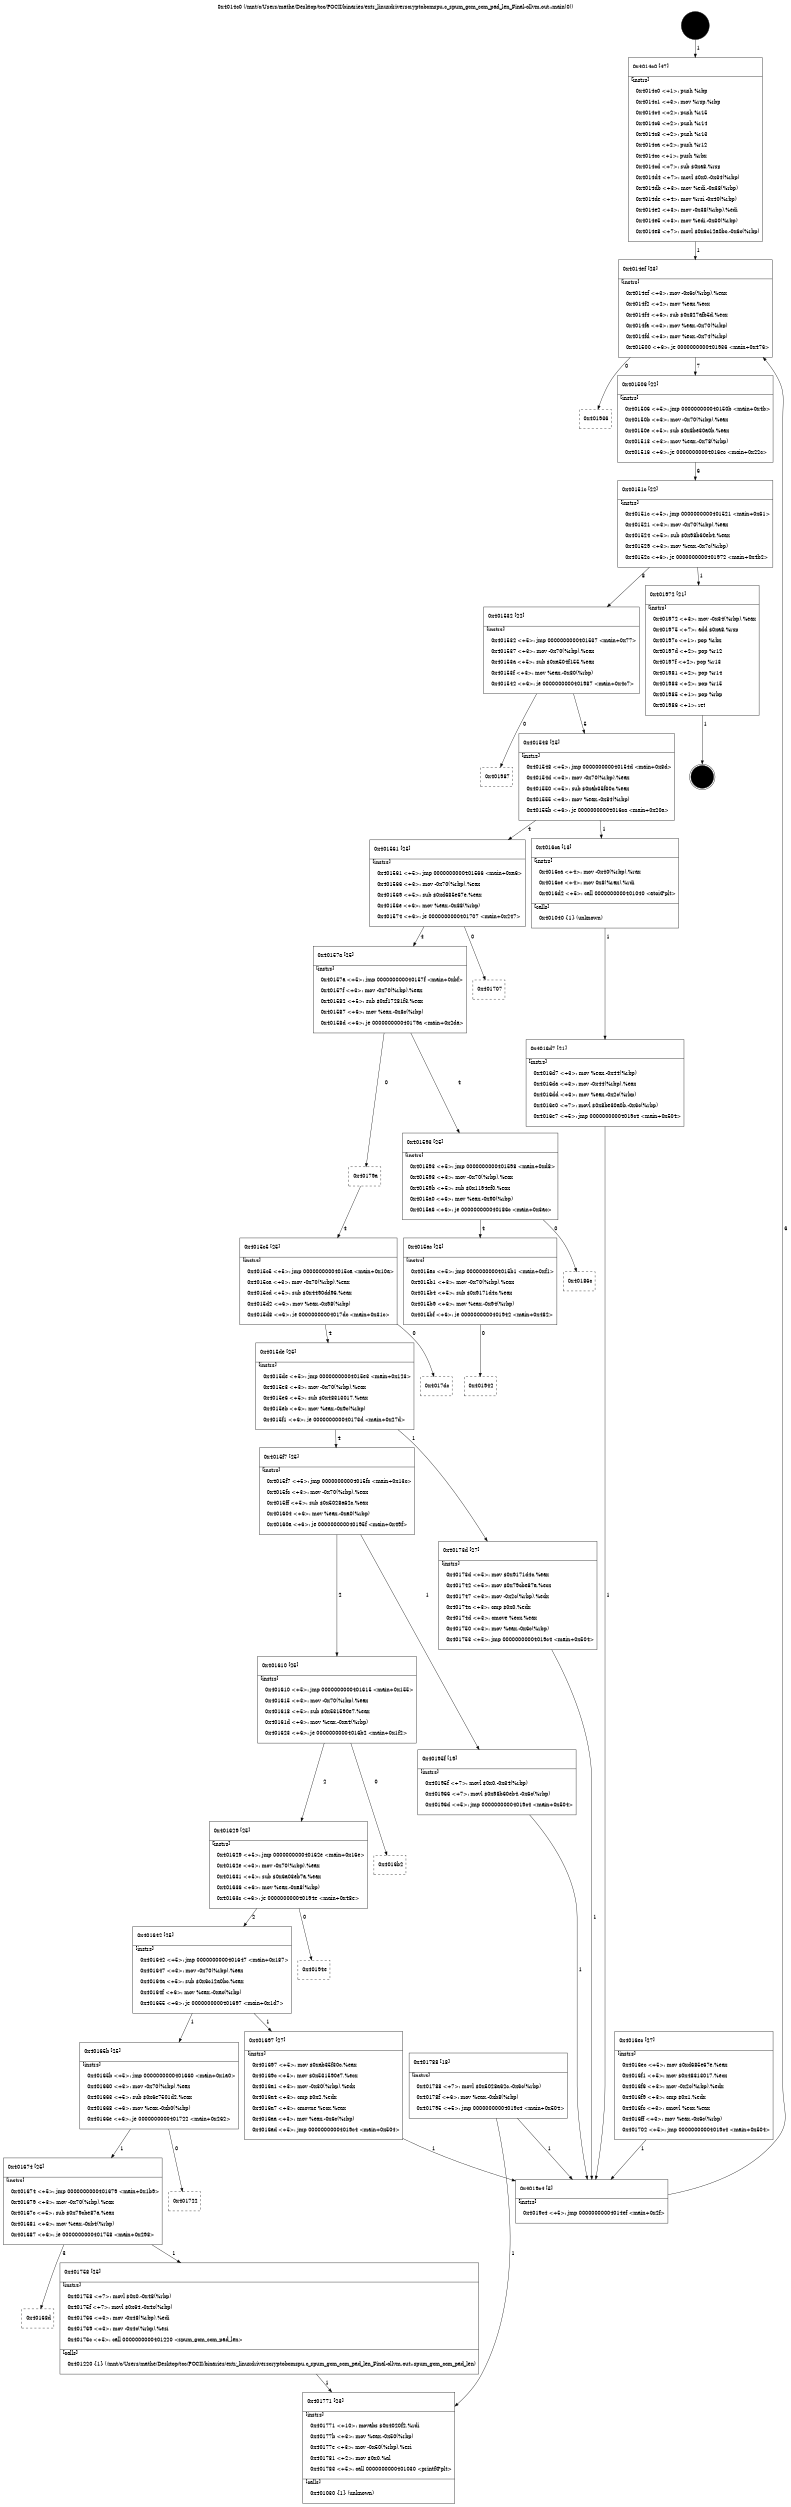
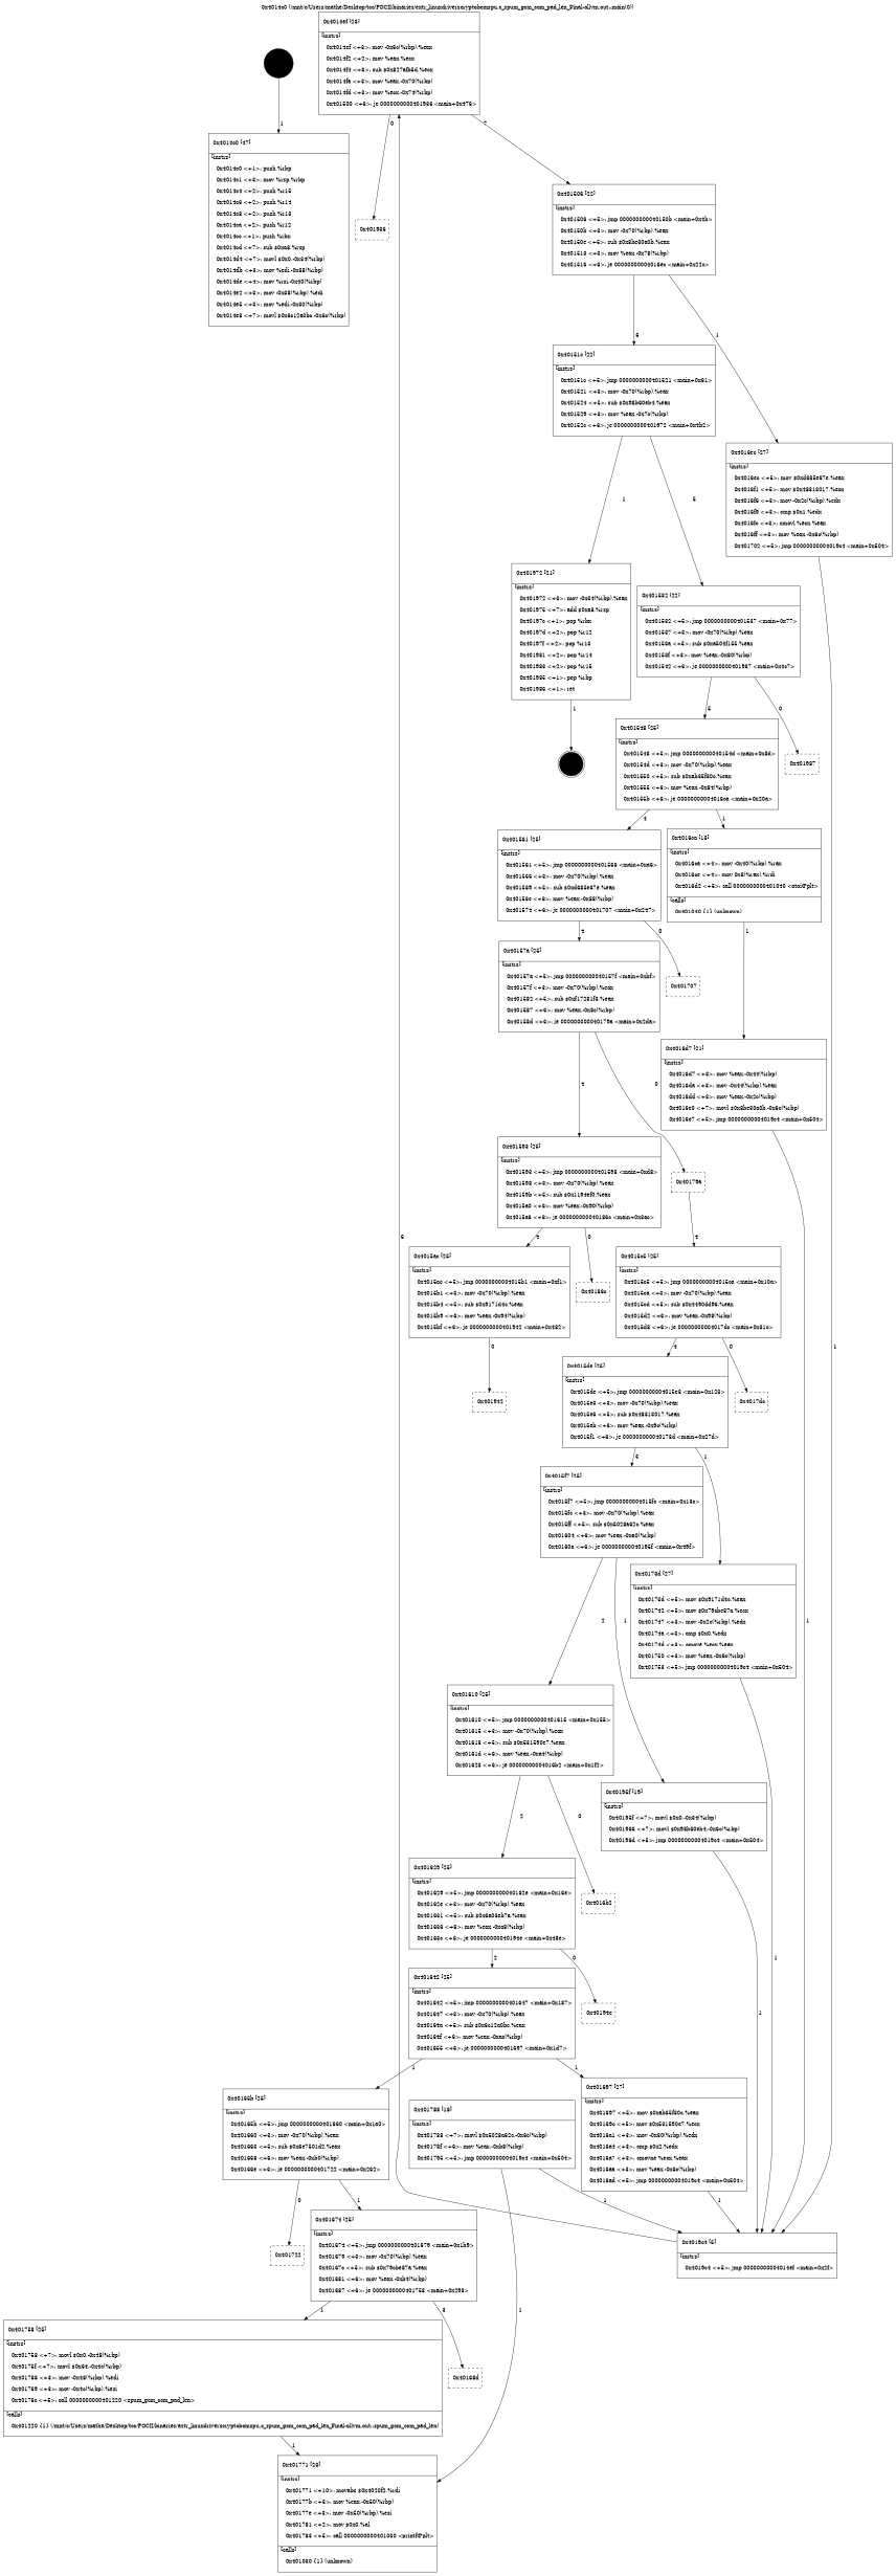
  digraph {
    label="0x4014c0 (/mnt/c/Users/mathe/Desktop/tcc/POCII/binaries/extr_linuxdriverscryptobcmspu.c_spum_gcm_ccm_pad_len_Final-ollvm.out::main(0))"
    labelloc=t
    node [shape=record]
    Entry [fillcolor=black height=0.3 shape=circle style=filled width=0.3]
    n2 [label="{\n     0x4014c0 [47]\l\n     | [instrs]\l\n     &nbsp;&nbsp;0x4014c0 \<+1\>: push %rbp\l\n     &nbsp;&nbsp;0x4014c1 \<+3\>: mov %rsp,%rbp\l\n     &nbsp;&nbsp;0x4014c4 \<+2\>: push %r15\l\n     &nbsp;&nbsp;0x4014c6 \<+2\>: push %r14\l\n     &nbsp;&nbsp;0x4014c8 \<+2\>: push %r13\l\n     &nbsp;&nbsp;0x4014ca \<+2\>: push %r12\l\n     &nbsp;&nbsp;0x4014cc \<+1\>: push %rbx\l\n     &nbsp;&nbsp;0x4014cd \<+7\>: sub $0xa8,%rsp\l\n     &nbsp;&nbsp;0x4014d4 \<+7\>: movl $0x0,-0x34(%rbp)\l\n     &nbsp;&nbsp;0x4014db \<+3\>: mov %edi,-0x38(%rbp)\l\n     &nbsp;&nbsp;0x4014de \<+4\>: mov %rsi,-0x40(%rbp)\l\n     &nbsp;&nbsp;0x4014e2 \<+3\>: mov -0x38(%rbp),%edi\l\n     &nbsp;&nbsp;0x4014e5 \<+3\>: mov %edi,-0x30(%rbp)\l\n     &nbsp;&nbsp;0x4014e8 \<+7\>: movl $0x6c12a0bc,-0x6c(%rbp)\l\n  }"]
    n3 [label="{\n     0x4014ef [23]\l\n     | [instrs]\l\n     &nbsp;&nbsp;0x4014ef \<+3\>: mov -0x6c(%rbp),%eax\l\n     &nbsp;&nbsp;0x4014f2 \<+2\>: mov %eax,%ecx\l\n     &nbsp;&nbsp;0x4014f4 \<+6\>: sub $0x827afb5d,%ecx\l\n     &nbsp;&nbsp;0x4014fa \<+3\>: mov %eax,-0x70(%rbp)\l\n     &nbsp;&nbsp;0x4014fd \<+3\>: mov %ecx,-0x74(%rbp)\l\n     &nbsp;&nbsp;0x401500 \<+6\>: je 0000000000401936 \<main+0x476\>\l\n  }"]
    n4 [label="{\n     0x401936\l\n  }" style=dashed]
    n5 [label="{\n     0x401506 [22]\l\n     | [instrs]\l\n     &nbsp;&nbsp;0x401506 \<+5\>: jmp 000000000040150b \<main+0x4b\>\l\n     &nbsp;&nbsp;0x40150b \<+3\>: mov -0x70(%rbp),%eax\l\n     &nbsp;&nbsp;0x40150e \<+5\>: sub $0x8be30a0b,%eax\l\n     &nbsp;&nbsp;0x401513 \<+3\>: mov %eax,-0x78(%rbp)\l\n     &nbsp;&nbsp;0x401516 \<+6\>: je 00000000004016ec \<main+0x22c\>\l\n  }"]
    n6 [label="{\n     0x4016ec [27]\l\n     | [instrs]\l\n     &nbsp;&nbsp;0x4016ec \<+5\>: mov $0xd685e67e,%eax\l\n     &nbsp;&nbsp;0x4016f1 \<+5\>: mov $0x48313017,%ecx\l\n     &nbsp;&nbsp;0x4016f6 \<+3\>: mov -0x2c(%rbp),%edx\l\n     &nbsp;&nbsp;0x4016f9 \<+3\>: cmp $0x1,%edx\l\n     &nbsp;&nbsp;0x4016fc \<+3\>: cmovl %ecx,%eax\l\n     &nbsp;&nbsp;0x4016ff \<+3\>: mov %eax,-0x6c(%rbp)\l\n     &nbsp;&nbsp;0x401702 \<+5\>: jmp 00000000004019c4 \<main+0x504\>\l\n  }"]
    n7 [label="{\n     0x40151c [22]\l\n     | [instrs]\l\n     &nbsp;&nbsp;0x40151c \<+5\>: jmp 0000000000401521 \<main+0x61\>\l\n     &nbsp;&nbsp;0x401521 \<+3\>: mov -0x70(%rbp),%eax\l\n     &nbsp;&nbsp;0x401524 \<+5\>: sub $0x98b60eb4,%eax\l\n     &nbsp;&nbsp;0x401529 \<+3\>: mov %eax,-0x7c(%rbp)\l\n     &nbsp;&nbsp;0x40152c \<+6\>: je 0000000000401972 \<main+0x4b2\>\l\n  }"]
    n8 [label="{\n     0x4019c4 [5]\l\n     | [instrs]\l\n     &nbsp;&nbsp;0x4019c4 \<+5\>: jmp 00000000004014ef \<main+0x2f\>\l\n  }"]
    n9 [label="{\n     0x401972 [21]\l\n     | [instrs]\l\n     &nbsp;&nbsp;0x401972 \<+3\>: mov -0x34(%rbp),%eax\l\n     &nbsp;&nbsp;0x401975 \<+7\>: add $0xa8,%rsp\l\n     &nbsp;&nbsp;0x40197c \<+1\>: pop %rbx\l\n     &nbsp;&nbsp;0x40197d \<+2\>: pop %r12\l\n     &nbsp;&nbsp;0x40197f \<+2\>: pop %r13\l\n     &nbsp;&nbsp;0x401981 \<+2\>: pop %r14\l\n     &nbsp;&nbsp;0x401983 \<+2\>: pop %r15\l\n     &nbsp;&nbsp;0x401985 \<+1\>: pop %rbp\l\n     &nbsp;&nbsp;0x401986 \<+1\>: ret\l\n  }"]
    n10 [label="{\n     0x401532 [22]\l\n     | [instrs]\l\n     &nbsp;&nbsp;0x401532 \<+5\>: jmp 0000000000401537 \<main+0x77\>\l\n     &nbsp;&nbsp;0x401537 \<+3\>: mov -0x70(%rbp),%eax\l\n     &nbsp;&nbsp;0x40153a \<+5\>: sub $0xa504f155,%eax\l\n     &nbsp;&nbsp;0x40153f \<+3\>: mov %eax,-0x80(%rbp)\l\n     &nbsp;&nbsp;0x401542 \<+6\>: je 0000000000401987 \<main+0x4c7\>\l\n  }"]
    Exit [fillcolor=black height=0.3 peripheries=2 shape=circle style=filled width=0.3]
    n12 [label="{\n     0x401987\l\n  }" style=dashed]
    n13 [label="{\n     0x401548 [25]\l\n     | [instrs]\l\n     &nbsp;&nbsp;0x401548 \<+5\>: jmp 000000000040154d \<main+0x8d\>\l\n     &nbsp;&nbsp;0x40154d \<+3\>: mov -0x70(%rbp),%eax\l\n     &nbsp;&nbsp;0x401550 \<+5\>: sub $0xab35f30c,%eax\l\n     &nbsp;&nbsp;0x401555 \<+6\>: mov %eax,-0x84(%rbp)\l\n     &nbsp;&nbsp;0x40155b \<+6\>: je 00000000004016ca \<main+0x20a\>\l\n  }"]
    n14 [label="{\n     0x401788 [18]\l\n     | [instrs]\l\n     &nbsp;&nbsp;0x401788 \<+7\>: movl $0x5028a62c,-0x6c(%rbp)\l\n     &nbsp;&nbsp;0x40178f \<+6\>: mov %eax,-0xb8(%rbp)\l\n     &nbsp;&nbsp;0x401795 \<+5\>: jmp 00000000004019c4 \<main+0x504\>\l\n  }"]
    n15 [label="{\n     0x401771 [23]\l\n     | [instrs]\l\n     &nbsp;&nbsp;0x401771 \<+10\>: movabs $0x4020f2,%rdi\l\n     &nbsp;&nbsp;0x40177b \<+3\>: mov %eax,-0x50(%rbp)\l\n     &nbsp;&nbsp;0x40177e \<+3\>: mov -0x50(%rbp),%esi\l\n     &nbsp;&nbsp;0x401781 \<+2\>: mov $0x0,%al\l\n     &nbsp;&nbsp;0x401783 \<+5\>: call 0000000000401030 \<printf@plt\>\l\n     | [calls]\l\n     &nbsp;&nbsp;0x401030 \{1\} (unknown)\l\n  }"]
    n16 [label="{\n     0x4016ca [13]\l\n     | [instrs]\l\n     &nbsp;&nbsp;0x4016ca \<+4\>: mov -0x40(%rbp),%rax\l\n     &nbsp;&nbsp;0x4016ce \<+4\>: mov 0x8(%rax),%rdi\l\n     &nbsp;&nbsp;0x4016d2 \<+5\>: call 0000000000401040 \<atoi@plt\>\l\n     | [calls]\l\n     &nbsp;&nbsp;0x401040 \{1\} (unknown)\l\n  }"]
    n17 [label="{\n     0x401561 [25]\l\n     | [instrs]\l\n     &nbsp;&nbsp;0x401561 \<+5\>: jmp 0000000000401566 \<main+0xa6\>\l\n     &nbsp;&nbsp;0x401566 \<+3\>: mov -0x70(%rbp),%eax\l\n     &nbsp;&nbsp;0x401569 \<+5\>: sub $0xd685e67e,%eax\l\n     &nbsp;&nbsp;0x40156e \<+6\>: mov %eax,-0x88(%rbp)\l\n     &nbsp;&nbsp;0x401574 \<+6\>: je 0000000000401707 \<main+0x247\>\l\n  }"]
    n18 [label="{\n     0x4016d7 [21]\l\n     | [instrs]\l\n     &nbsp;&nbsp;0x4016d7 \<+3\>: mov %eax,-0x44(%rbp)\l\n     &nbsp;&nbsp;0x4016da \<+3\>: mov -0x44(%rbp),%eax\l\n     &nbsp;&nbsp;0x4016dd \<+3\>: mov %eax,-0x2c(%rbp)\l\n     &nbsp;&nbsp;0x4016e0 \<+7\>: movl $0x8be30a0b,-0x6c(%rbp)\l\n     &nbsp;&nbsp;0x4016e7 \<+5\>: jmp 00000000004019c4 \<main+0x504\>\l\n  }"]
    n19 [label="{\n     0x401707\l\n  }" style=dashed]
    n20 [label="{\n     0x40157a [25]\l\n     | [instrs]\l\n     &nbsp;&nbsp;0x40157a \<+5\>: jmp 000000000040157f \<main+0xbf\>\l\n     &nbsp;&nbsp;0x40157f \<+3\>: mov -0x70(%rbp),%eax\l\n     &nbsp;&nbsp;0x401582 \<+5\>: sub $0xf17281f3,%eax\l\n     &nbsp;&nbsp;0x401587 \<+6\>: mov %eax,-0x8c(%rbp)\l\n     &nbsp;&nbsp;0x40158d \<+6\>: je 000000000040179a \<main+0x2da\>\l\n  }"]
    n21 [label="{\n     0x40168d\l\n  }" style=dashed]
    n22 [label="{\n     0x40179a\l\n  }" style=dashed]
    n23 [label="{\n     0x401593 [25]\l\n     | [instrs]\l\n     &nbsp;&nbsp;0x401593 \<+5\>: jmp 0000000000401598 \<main+0xd8\>\l\n     &nbsp;&nbsp;0x401598 \<+3\>: mov -0x70(%rbp),%eax\l\n     &nbsp;&nbsp;0x40159b \<+5\>: sub $0x1194ef0,%eax\l\n     &nbsp;&nbsp;0x4015a0 \<+6\>: mov %eax,-0x90(%rbp)\l\n     &nbsp;&nbsp;0x4015a6 \<+6\>: je 000000000040186c \<main+0x3ac\>\l\n  }"]
    n24 [label="{\n     0x401758 [25]\l\n     | [instrs]\l\n     &nbsp;&nbsp;0x401758 \<+7\>: movl $0x0,-0x48(%rbp)\l\n     &nbsp;&nbsp;0x40175f \<+7\>: movl $0x64,-0x4c(%rbp)\l\n     &nbsp;&nbsp;0x401766 \<+3\>: mov -0x48(%rbp),%edi\l\n     &nbsp;&nbsp;0x401769 \<+3\>: mov -0x4c(%rbp),%esi\l\n     &nbsp;&nbsp;0x40176c \<+5\>: call 0000000000401220 \<spum_gcm_ccm_pad_len\>\l\n     | [calls]\l\n     &nbsp;&nbsp;0x401220 \{1\} (/mnt/c/Users/mathe/Desktop/tcc/POCII/binaries/extr_linuxdriverscryptobcmspu.c_spum_gcm_ccm_pad_len_Final-ollvm.out::spum_gcm_ccm_pad_len)\l\n  }"]
    n25 [label="{\n     0x4015c5 [25]\l\n     | [instrs]\l\n     &nbsp;&nbsp;0x4015c5 \<+5\>: jmp 00000000004015ca \<main+0x10a\>\l\n     &nbsp;&nbsp;0x4015ca \<+3\>: mov -0x70(%rbp),%eax\l\n     &nbsp;&nbsp;0x4015cd \<+5\>: sub $0x4490dd96,%eax\l\n     &nbsp;&nbsp;0x4015d2 \<+6\>: mov %eax,-0x98(%rbp)\l\n     &nbsp;&nbsp;0x4015d8 \<+6\>: je 00000000004017dc \<main+0x31c\>\l\n  }"]
    n26 [label="{\n     0x40186c\l\n  }" style=dashed]
    n27 [label="{\n     0x4015ac [25]\l\n     | [instrs]\l\n     &nbsp;&nbsp;0x4015ac \<+5\>: jmp 00000000004015b1 \<main+0xf1\>\l\n     &nbsp;&nbsp;0x4015b1 \<+3\>: mov -0x70(%rbp),%eax\l\n     &nbsp;&nbsp;0x4015b4 \<+5\>: sub $0x9171d4c,%eax\l\n     &nbsp;&nbsp;0x4015b9 \<+6\>: mov %eax,-0x94(%rbp)\l\n     &nbsp;&nbsp;0x4015bf \<+6\>: je 0000000000401942 \<main+0x482\>\l\n  }"]
    n28 [label="{\n     0x401674 [25]\l\n     | [instrs]\l\n     &nbsp;&nbsp;0x401674 \<+5\>: jmp 0000000000401679 \<main+0x1b9\>\l\n     &nbsp;&nbsp;0x401679 \<+3\>: mov -0x70(%rbp),%eax\l\n     &nbsp;&nbsp;0x40167c \<+5\>: sub $0x79cbe87a,%eax\l\n     &nbsp;&nbsp;0x401681 \<+6\>: mov %eax,-0xb4(%rbp)\l\n     &nbsp;&nbsp;0x401687 \<+6\>: je 0000000000401758 \<main+0x298\>\l\n  }"]
    n29 [label="{\n     0x401942\l\n  }" style=dashed]
    n30 [label="{\n     0x401722\l\n  }" style=dashed]
    n31 [label="{\n     0x4017dc\l\n  }" style=dashed]
    n32 [label="{\n     0x4015de [25]\l\n     | [instrs]\l\n     &nbsp;&nbsp;0x4015de \<+5\>: jmp 00000000004015e3 \<main+0x123\>\l\n     &nbsp;&nbsp;0x4015e3 \<+3\>: mov -0x70(%rbp),%eax\l\n     &nbsp;&nbsp;0x4015e6 \<+5\>: sub $0x48313017,%eax\l\n     &nbsp;&nbsp;0x4015eb \<+6\>: mov %eax,-0x9c(%rbp)\l\n     &nbsp;&nbsp;0x4015f1 \<+6\>: je 000000000040173d \<main+0x27d\>\l\n  }"]
    n33 [label="{\n     0x40173d [27]\l\n     | [instrs]\l\n     &nbsp;&nbsp;0x40173d \<+5\>: mov $0x9171d4c,%eax\l\n     &nbsp;&nbsp;0x401742 \<+5\>: mov $0x79cbe87a,%ecx\l\n     &nbsp;&nbsp;0x401747 \<+3\>: mov -0x2c(%rbp),%edx\l\n     &nbsp;&nbsp;0x40174a \<+3\>: cmp $0x0,%edx\l\n     &nbsp;&nbsp;0x40174d \<+3\>: cmove %ecx,%eax\l\n     &nbsp;&nbsp;0x401750 \<+3\>: mov %eax,-0x6c(%rbp)\l\n     &nbsp;&nbsp;0x401753 \<+5\>: jmp 00000000004019c4 \<main+0x504\>\l\n  }"]
    n34 [label="{\n     0x4015f7 [25]\l\n     | [instrs]\l\n     &nbsp;&nbsp;0x4015f7 \<+5\>: jmp 00000000004015fc \<main+0x13c\>\l\n     &nbsp;&nbsp;0x4015fc \<+3\>: mov -0x70(%rbp),%eax\l\n     &nbsp;&nbsp;0x4015ff \<+5\>: sub $0x5028a62c,%eax\l\n     &nbsp;&nbsp;0x401604 \<+6\>: mov %eax,-0xa0(%rbp)\l\n     &nbsp;&nbsp;0x40160a \<+6\>: je 000000000040195f \<main+0x49f\>\l\n  }"]
    n35 [label="{\n     0x40195f [19]\l\n     | [instrs]\l\n     &nbsp;&nbsp;0x40195f \<+7\>: movl $0x0,-0x34(%rbp)\l\n     &nbsp;&nbsp;0x401966 \<+7\>: movl $0x98b60eb4,-0x6c(%rbp)\l\n     &nbsp;&nbsp;0x40196d \<+5\>: jmp 00000000004019c4 \<main+0x504\>\l\n  }"]
    n36 [label="{\n     0x401610 [25]\l\n     | [instrs]\l\n     &nbsp;&nbsp;0x401610 \<+5\>: jmp 0000000000401615 \<main+0x155\>\l\n     &nbsp;&nbsp;0x401615 \<+3\>: mov -0x70(%rbp),%eax\l\n     &nbsp;&nbsp;0x401618 \<+5\>: sub $0x531590e7,%eax\l\n     &nbsp;&nbsp;0x40161d \<+6\>: mov %eax,-0xa4(%rbp)\l\n     &nbsp;&nbsp;0x401623 \<+6\>: je 00000000004016b2 \<main+0x1f2\>\l\n  }"]
    n37 [label="{\n     0x4016b2\l\n  }" style=dashed]
    n38 [label="{\n     0x401629 [25]\l\n     | [instrs]\l\n     &nbsp;&nbsp;0x401629 \<+5\>: jmp 000000000040162e \<main+0x16e\>\l\n     &nbsp;&nbsp;0x40162e \<+3\>: mov -0x70(%rbp),%eax\l\n     &nbsp;&nbsp;0x401631 \<+5\>: sub $0x6a03eb7a,%eax\l\n     &nbsp;&nbsp;0x401636 \<+6\>: mov %eax,-0xa8(%rbp)\l\n     &nbsp;&nbsp;0x40163c \<+6\>: je 000000000040194e \<main+0x48e\>\l\n  }"]
    n39 [label="{\n     0x40165b [25]\l\n     | [instrs]\l\n     &nbsp;&nbsp;0x40165b \<+5\>: jmp 0000000000401660 \<main+0x1a0\>\l\n     &nbsp;&nbsp;0x401660 \<+3\>: mov -0x70(%rbp),%eax\l\n     &nbsp;&nbsp;0x401663 \<+5\>: sub $0x6e7501d2,%eax\l\n     &nbsp;&nbsp;0x401668 \<+6\>: mov %eax,-0xb0(%rbp)\l\n     &nbsp;&nbsp;0x40166e \<+6\>: je 0000000000401722 \<main+0x262\>\l\n  }"]
    n40 [label="{\n     0x401642 [25]\l\n     | [instrs]\l\n     &nbsp;&nbsp;0x401642 \<+5\>: jmp 0000000000401647 \<main+0x187\>\l\n     &nbsp;&nbsp;0x401647 \<+3\>: mov -0x70(%rbp),%eax\l\n     &nbsp;&nbsp;0x40164a \<+5\>: sub $0x6c12a0bc,%eax\l\n     &nbsp;&nbsp;0x40164f \<+6\>: mov %eax,-0xac(%rbp)\l\n     &nbsp;&nbsp;0x401655 \<+6\>: je 0000000000401697 \<main+0x1d7\>\l\n  }"]
    n41 [label="{\n     0x40194e\l\n  }" style=dashed]
    n42 [label="{\n     0x401697 [27]\l\n     | [instrs]\l\n     &nbsp;&nbsp;0x401697 \<+5\>: mov $0xab35f30c,%eax\l\n     &nbsp;&nbsp;0x40169c \<+5\>: mov $0x531590e7,%ecx\l\n     &nbsp;&nbsp;0x4016a1 \<+3\>: mov -0x30(%rbp),%edx\l\n     &nbsp;&nbsp;0x4016a4 \<+3\>: cmp $0x2,%edx\l\n     &nbsp;&nbsp;0x4016a7 \<+3\>: cmovne %ecx,%eax\l\n     &nbsp;&nbsp;0x4016aa \<+3\>: mov %eax,-0x6c(%rbp)\l\n     &nbsp;&nbsp;0x4016ad \<+5\>: jmp 00000000004019c4 \<main+0x504\>\l\n  }"]
    Entry -> n2 [label=" 1"]
-   n2 -> n3 [label=" 1"]
    n3 -> n4 [label=" 0"]
    n3 -> n5 [label=" 7"]
+   n5 -> n6 [label=" 1"]
    n5 -> n7 [label=" 6"]
    n6 -> n8 [label=" 1"]
    n7 -> n9 [label=" 1"]
-   n7 -> n10 [label=" 8"]
+   n7 -> n10 [label=" 5"]
    n8 -> n3 [label=" 6"]
    n9 -> Exit [label=" 1"]
    n10 -> n12 [label=" 0"]
    n10 -> n13 [label=" 5"]
    n13 -> n16 [label=" 1"]
    n13 -> n17 [label=" 4"]
    n14 -> n8 [label=" 1"]
    n14 -> n15 [label=" 1"]
    n16 -> n18 [label=" 1"]
    n17 -> n19 [label=" 0"]
    n17 -> n20 [label=" 4"]
    n18 -> n8 [label=" 1"]
    n20 -> n22 [label=" 0"]
    n20 -> n23 [label=" 4"]
    n22 -> n25 [label=" 4"]
    n23 -> n26 [label=" 0"]
    n23 -> n27 [label=" 4"]
    n24 -> n15 [label=" 1"]
    n25 -> n31 [label=" 0"]
    n25 -> n32 [label=" 4"]
    n27 -> n29 [label=" 0"]
    n28 -> n21 [label=" 3"]
    n28 -> n24 [label=" 1"]
    n32 -> n33 [label=" 1"]
-   n32 -> n34 [label=" 4"]
+   n32 -> n34 [label=" 3"]
    n33 -> n8 [label=" 1"]
    n34 -> n35 [label=" 1"]
    n34 -> n36 [label=" 2"]
    n35 -> n8 [label=" 1"]
    n36 -> n37 [label=" 0"]
    n36 -> n38 [label=" 2"]
    n38 -> n40 [label=" 2"]
    n38 -> n41 [label=" 0"]
    n39 -> n28 [label=" 1"]
    n39 -> n30 [label=" 0"]
    n40 -> n39 [label=" 1"]
    n40 -> n42 [label=" 1"]
    n42 -> n8 [label=" 1"]
  }
